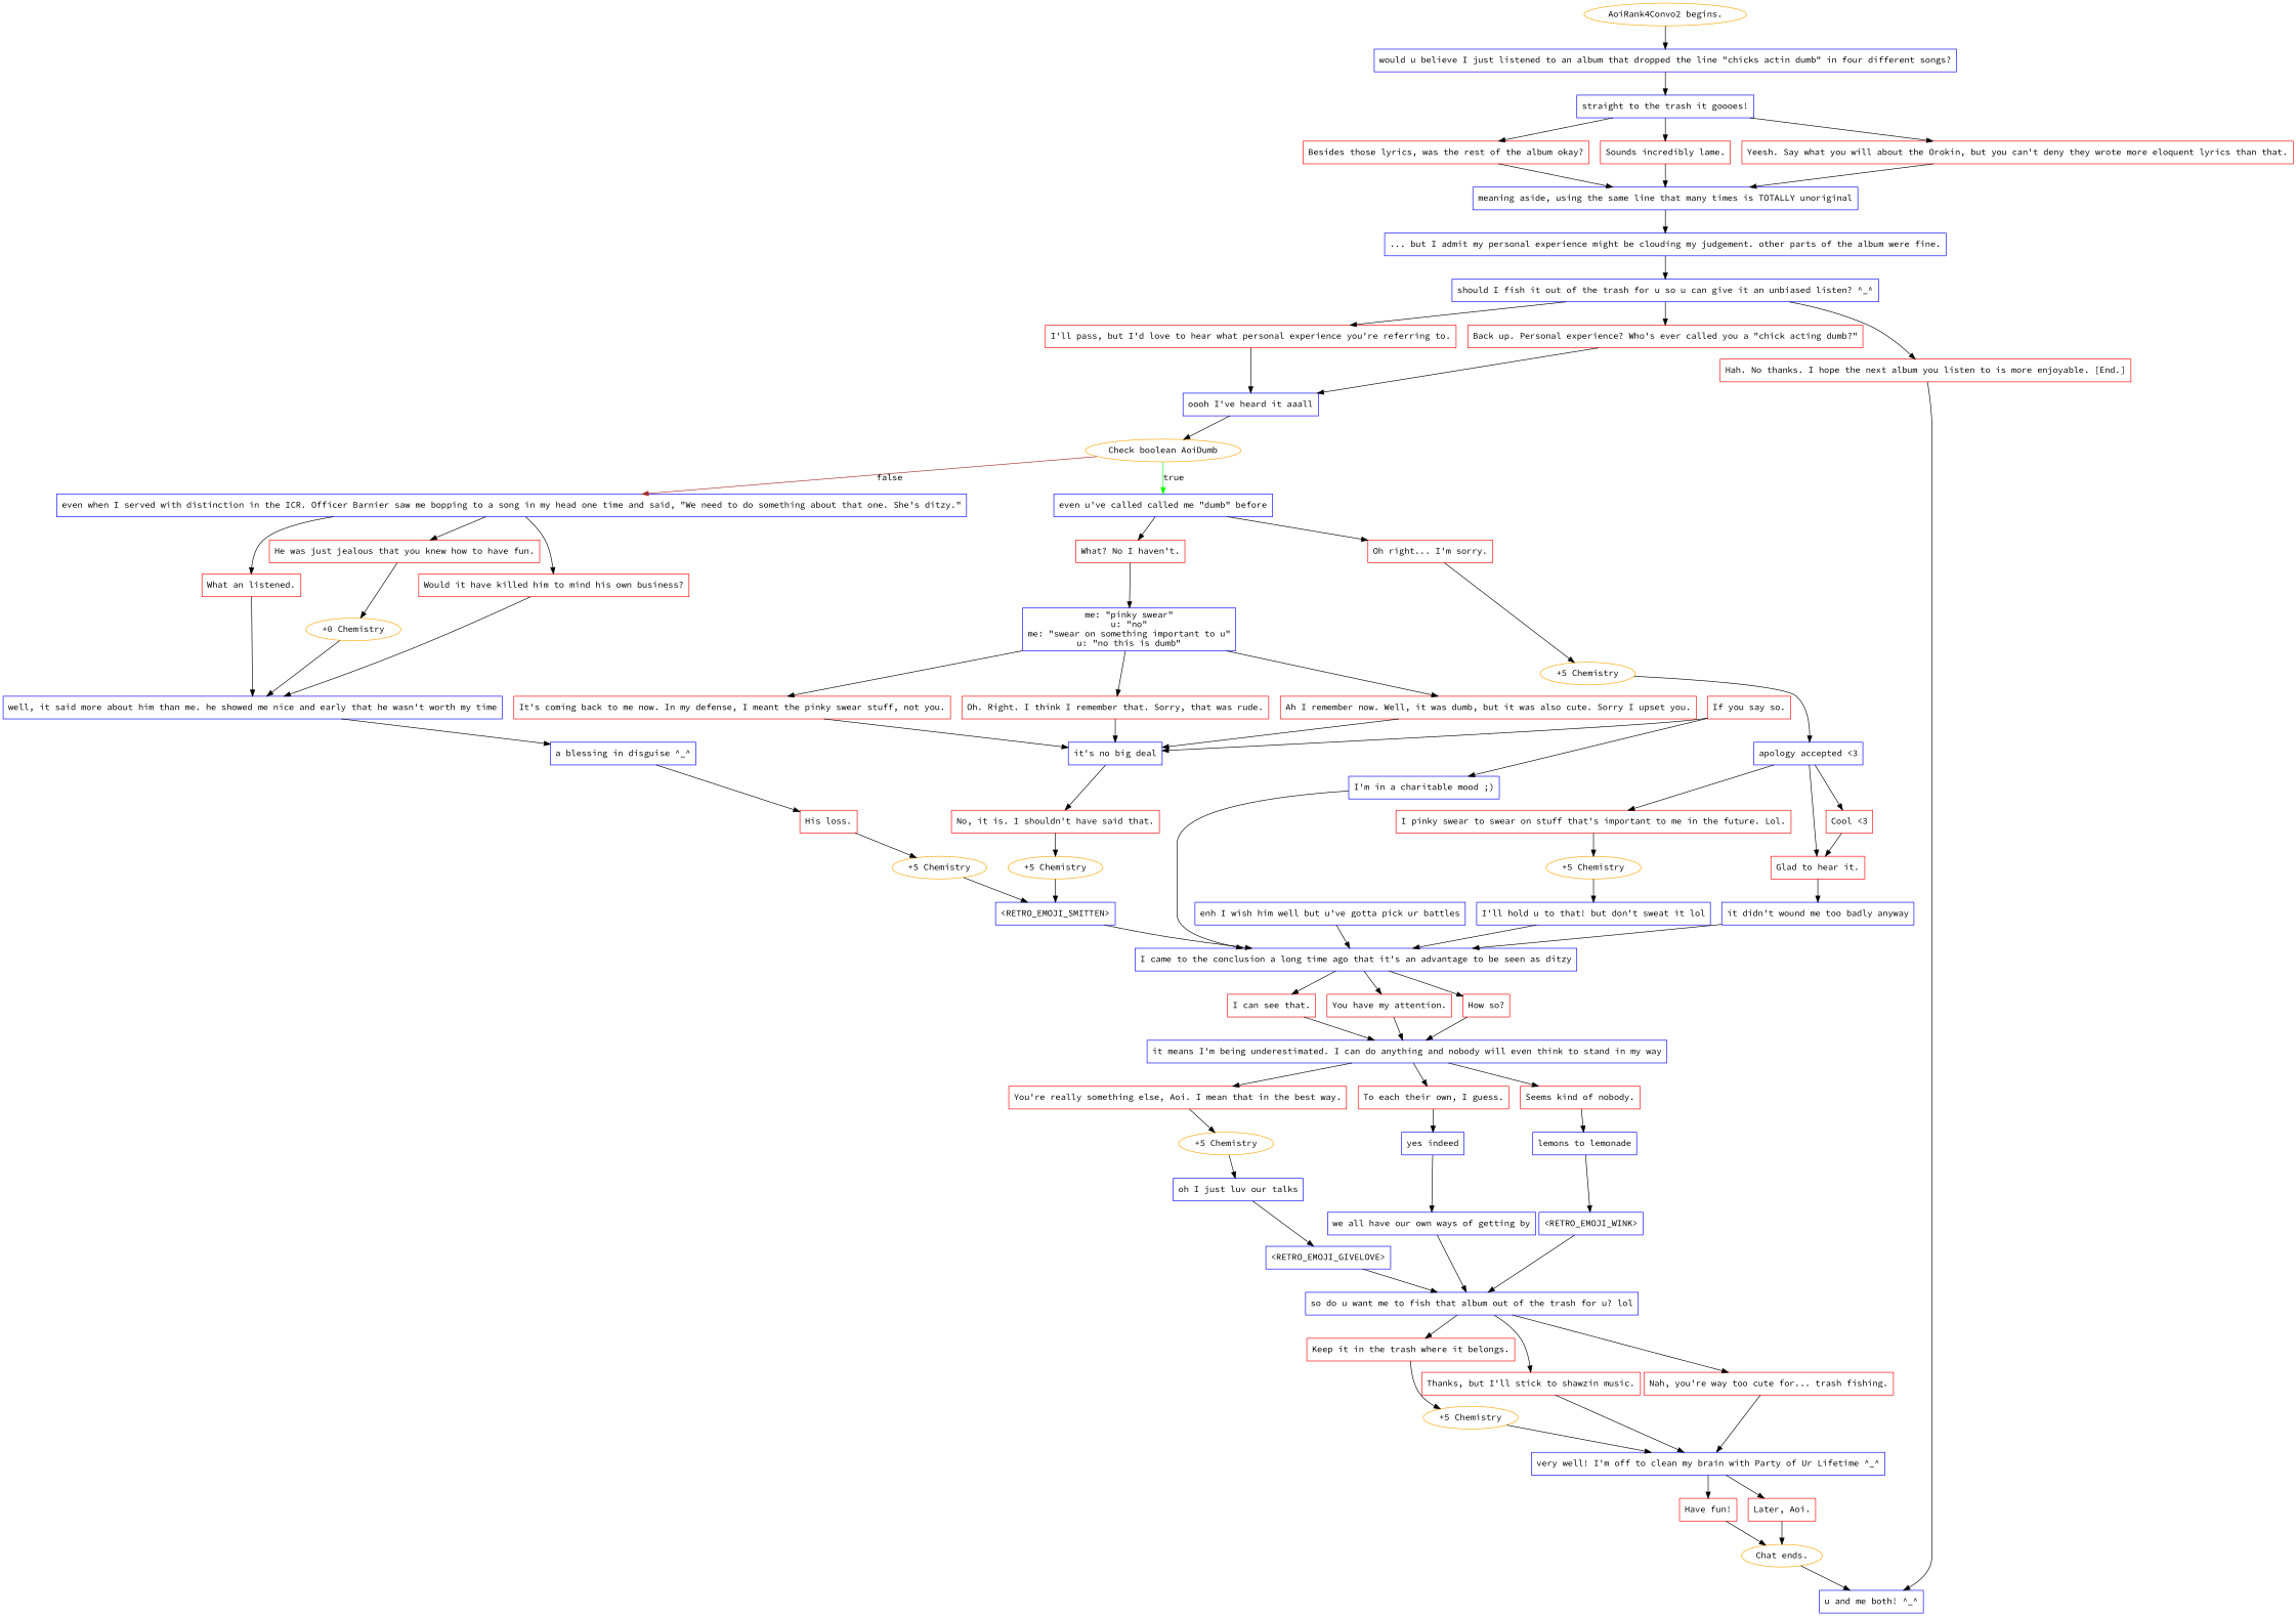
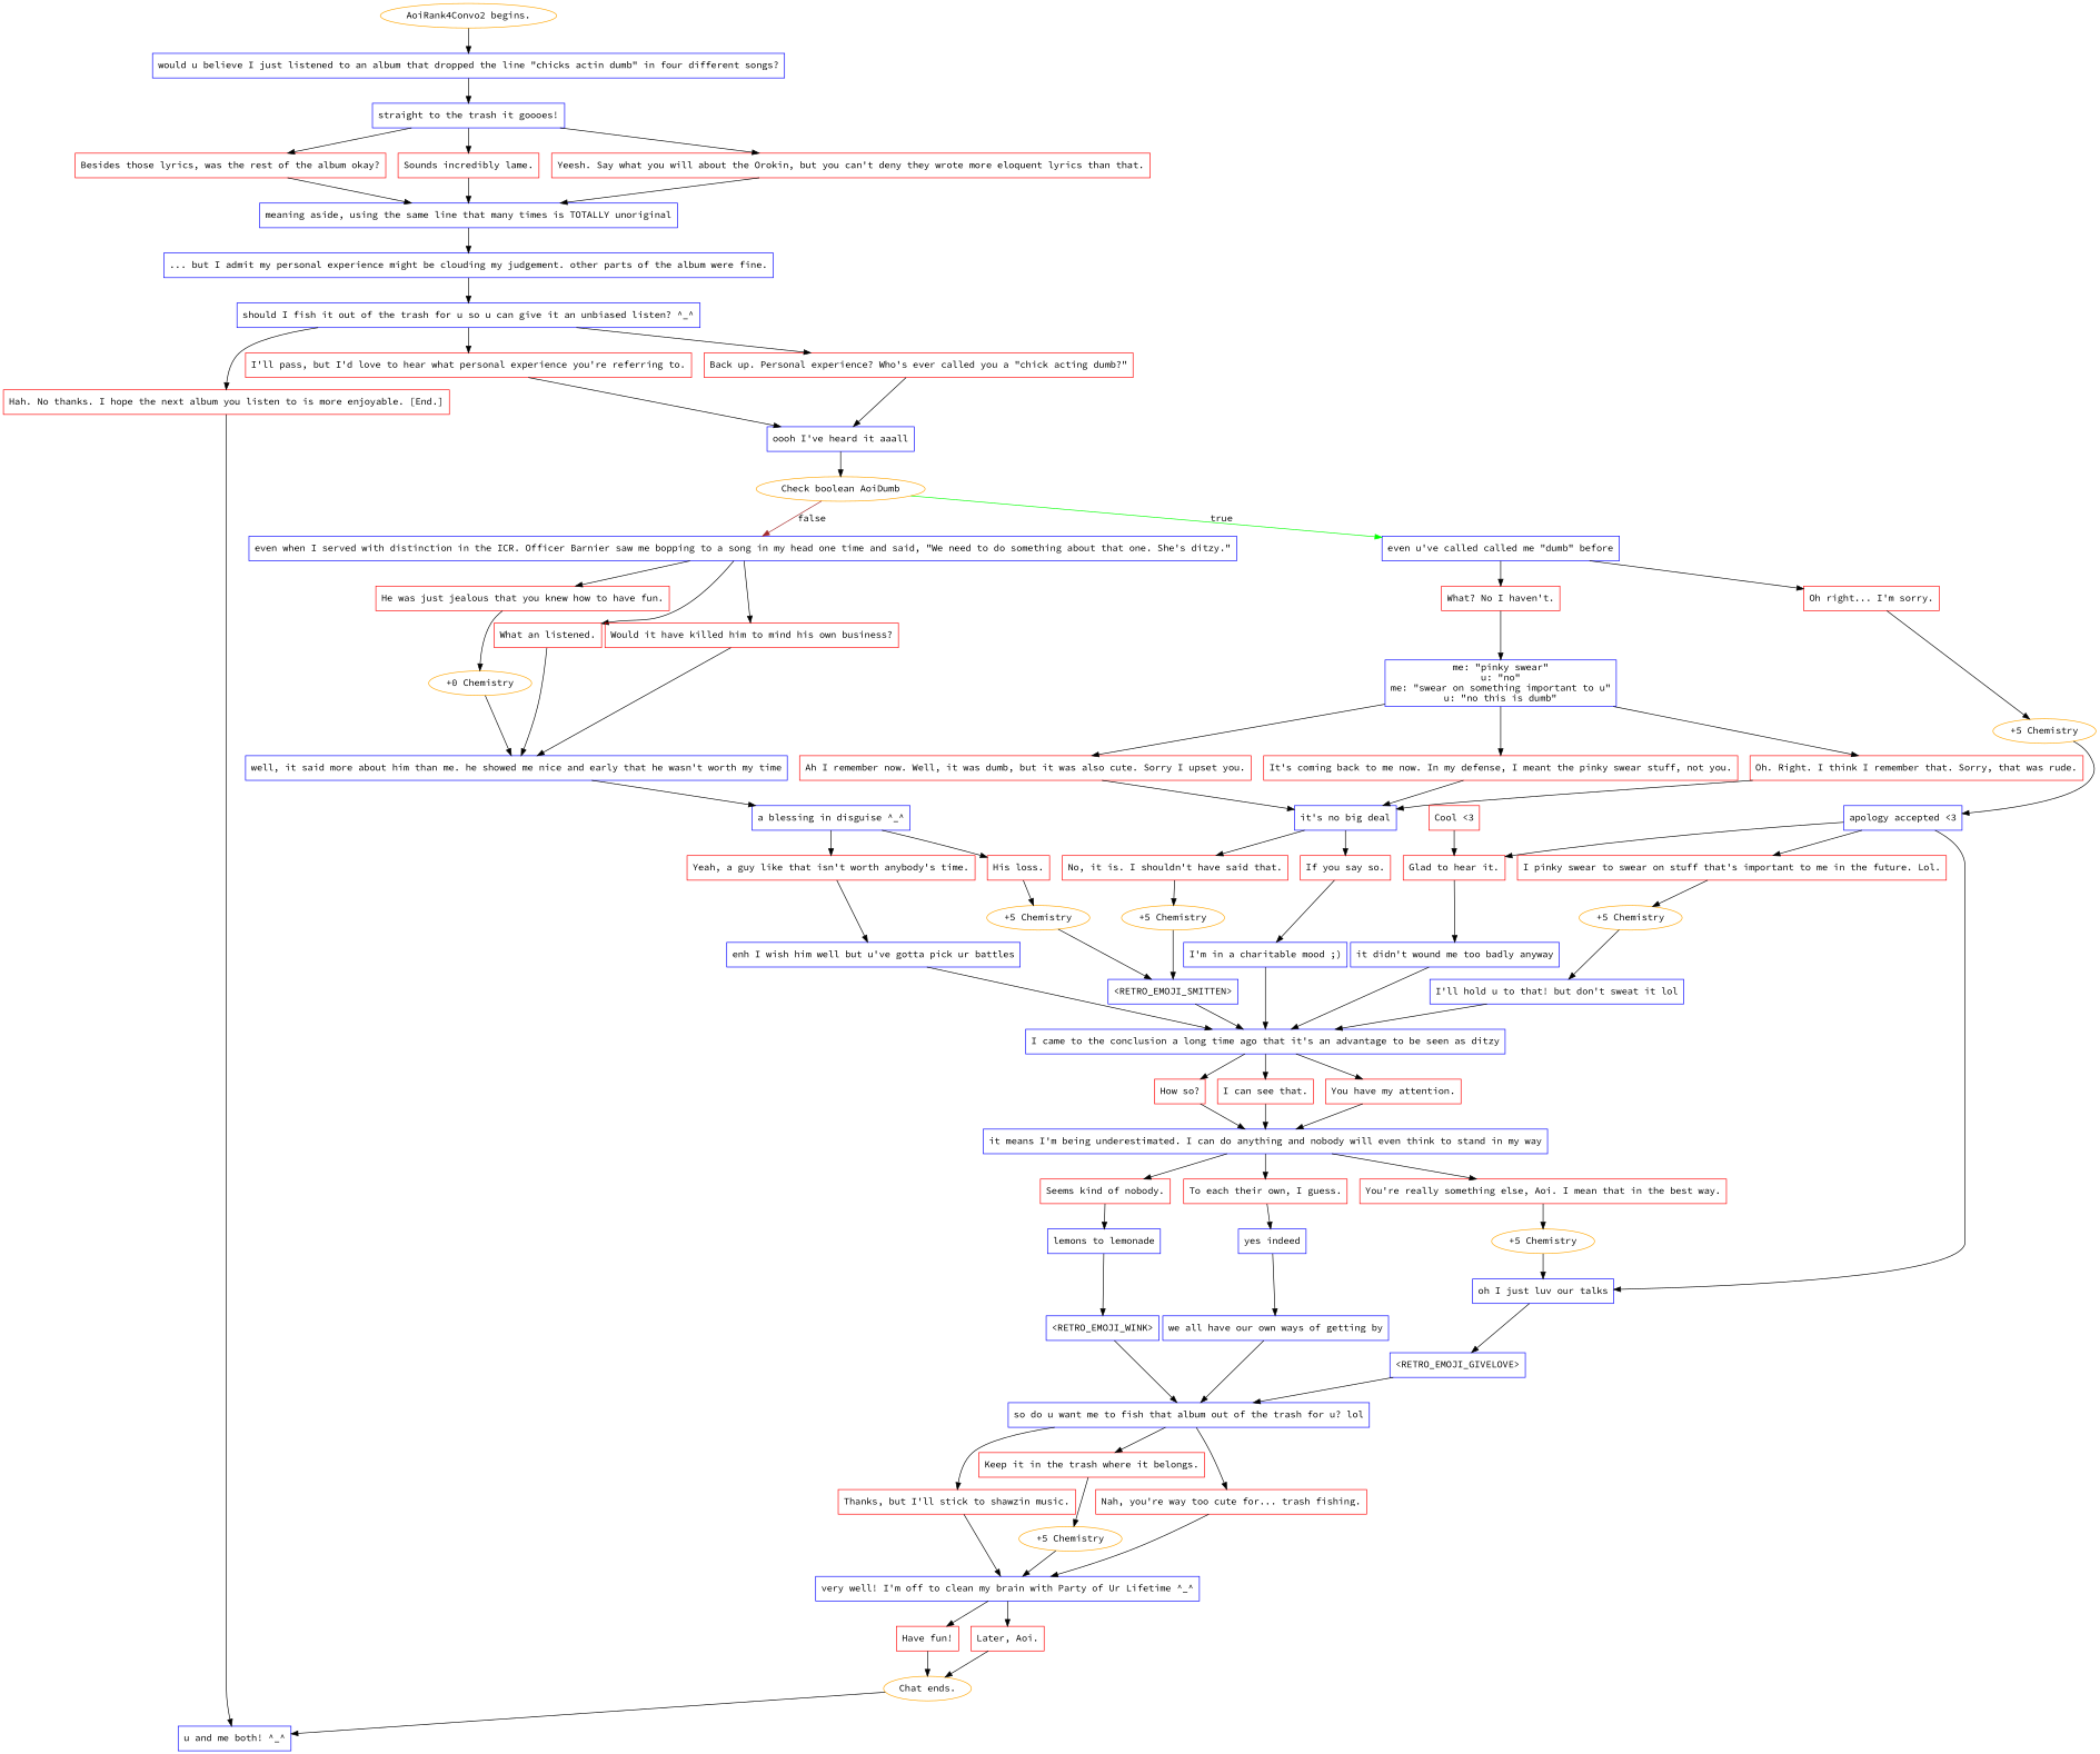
  digraph {
    fontname="Source Code Pro"
    node [color=red fontname="Source Code Pro" shape=box]
    edge [fontname="Source Code Pro"]
    "AoiRank4Convo2 begins." [color=orange shape=""]
    n2 [color=blue label="would u believe I just listened to an album that dropped the line \"chicks actin dumb\" in four different songs?"]
    n3 [color=blue label="straight to the trash it goooes!"]
    n4 [label="Besides those lyrics, was the rest of the album okay?"]
    n5 [label="Sounds incredibly lame."]
    n6 [label="Yeesh. Say what you will about the Orokin, but you can't deny they wrote more eloquent lyrics than that."]
    n7 [color=blue label="meaning aside, using the same line that many times is TOTALLY unoriginal"]
    n8 [color=blue label="... but I admit my personal experience might be clouding my judgement. other parts of the album were fine."]
    n9 [color=blue label="should I fish it out of the trash for u so u can give it an unbiased listen? ^_^"]
    n10 [label="I'll pass, but I'd love to hear what personal experience you're referring to."]
    n11 [label="Back up. Personal experience? Who's ever called you a \"chick acting dumb?\""]
    n12 [label="Hah. No thanks. I hope the next album you listen to is more enjoyable. [End.]"]
    n13 [color=blue label="oooh I've heard it aaall"]
    n14 [color=blue label="u and me both! ^_^"]
    n15 [color=orange label="Check boolean AoiDumb" shape=""]
    n16 [color=blue label="even u've called called me \"dumb\" before"]
    n17 [color=blue label="even when I served with distinction in the ICR. Officer Barnier saw me bopping to a song in my head one time and said, \"We need to do something about that one. She's ditzy.\""]
    "Chat ends." [color=orange shape=""]
    n19 [label="What? No I haven't."]
    n20 [label="Oh right... I'm sorry."]
    n21 [label="What an listened."]
    n22 [label="He was just jealous that you knew how to have fun."]
    n23 [label="Would it have killed him to mind his own business?"]
    n24 [color=blue label="me: \"pinky swear\"\nu: \"no\"\nme: \"swear on something important to u\"\nu: \"no this is dumb\""]
    n25 [color=orange label="+5 Chemistry" shape=""]
    n26 [color=blue label="well, it said more about him than me. he showed me nice and early that he wasn't worth my time"]
    n27 [color=orange label="+0 Chemistry" shape=""]
    n28 [label="It's coming back to me now. In my defense, I meant the pinky swear stuff, not you."]
    n29 [label="Oh. Right. I think I remember that. Sorry, that was rude."]
    n30 [label="Ah I remember now. Well, it was dumb, but it was also cute. Sorry I upset you."]
    n31 [color=blue label="apology accepted <3"]
    n32 [color=blue label="a blessing in disguise ^_^"]
    n33 [color=blue label="it's no big deal"]
    n34 [label="I pinky swear to swear on stuff that's important to me in the future. Lol."]
    n35 [label="Cool <3"]
    n36 [label="Glad to hear it."]
    n37 [label="His loss."]
+   n38 [label="Yeah, a guy like that isn't worth anybody's time."]
    n39 [label="No, it is. I shouldn't have said that."]
    n40 [label="If you say so."]
    n41 [color=orange label="+5 Chemistry" shape=""]
    n42 [color=blue label="it didn't wound me too badly anyway"]
    n43 [color=orange label="+5 Chemistry" shape=""]
    n44 [color=blue label="enh I wish him well but u've gotta pick ur battles"]
    n45 [color=orange label="+5 Chemistry" shape=""]
    n46 [color=blue label="I'm in a charitable mood ;)"]
    n47 [color=blue label="I'll hold u to that! but don't sweat it lol"]
    n48 [color=blue label="I came to the conclusion a long time ago that it's an advantage to be seen as ditzy"]
    n49 [color=blue label="<RETRO_EMOJI_SMITTEN>"]
    n50 [label="How so?"]
    n51 [label="I can see that."]
    n52 [label="You have my attention."]
    n53 [color=blue label="it means I'm being underestimated. I can do anything and nobody will even think to stand in my way"]
    n54 [label="Seems kind of nobody."]
    n55 [label="You're really something else, Aoi. I mean that in the best way."]
    n56 [label="To each their own, I guess."]
    n57 [color=blue label="lemons to lemonade"]
    n58 [color=orange label="+5 Chemistry" shape=""]
    n59 [color=blue label="yes indeed"]
    n60 [color=blue label="<RETRO_EMOJI_WINK>"]
    n61 [color=blue label="oh I just luv our talks"]
    n62 [color=blue label="we all have our own ways of getting by"]
    n63 [color=blue label="so do u want me to fish that album out of the trash for u? lol"]
    n64 [color=blue label="<RETRO_EMOJI_GIVELOVE>"]
    n65 [label="Nah, you're way too cute for... trash fishing."]
    n66 [label="Keep it in the trash where it belongs."]
    n67 [label="Thanks, but I'll stick to shawzin music."]
    n68 [color=blue label="very well! I'm off to clean my brain with Party of Ur Lifetime ^_^"]
    n69 [color=orange label="+5 Chemistry" shape=""]
    n70 [label="Have fun!"]
    n71 [label="Later, Aoi."]
    "AoiRank4Convo2 begins." -> n2
    n2 -> n3
    n3 -> n4
    n3 -> n5
    n3 -> n6
    n4 -> n7
    n5 -> n7
    n6 -> n7
    n7 -> n8
    n8 -> n9
    n9 -> n10
    n9 -> n11
    n9 -> n12
    n10 -> n13
    n11 -> n13
    n12 -> n14
    n13 -> n15
    n15 -> n16 [color=green label=true]
    n15 -> n17 [color=brown label=false]
    n16 -> n19
    n16 -> n20
    n17 -> n21
    n17 -> n22
    n17 -> n23
    "Chat ends." -> n14
    n19 -> n24
    n20 -> n25
    n21 -> n26
    n22 -> n27
    n23 -> n26
    n24 -> n28
    n24 -> n29
    n24 -> n30
    n25 -> n31
    n26 -> n32
    n27 -> n26
    n28 -> n33
    n29 -> n33
    n30 -> n33
    n31 -> n34
-   n31 -> n35
+   n31 -> n61
    n31 -> n36
    n32 -> n37
+   n32 -> n38
    n33 -> n39
-   n40 -> n33
+   n33 -> n40
    n34 -> n41
    n35 -> n36
    n36 -> n42
    n37 -> n43
+   n38 -> n44
    n39 -> n45
    n40 -> n46
    n41 -> n47
    n42 -> n48
    n43 -> n49
    n44 -> n48
    n45 -> n49
    n46 -> n48
    n47 -> n48
    n48 -> n50
    n48 -> n51
    n48 -> n52
    n49 -> n48
    n50 -> n53
    n51 -> n53
    n52 -> n53
    n53 -> n54
    n53 -> n55
    n53 -> n56
    n54 -> n57
    n55 -> n58
    n56 -> n59
    n57 -> n60
    n58 -> n61
    n59 -> n62
    n60 -> n63
    n61 -> n64
    n62 -> n63
    n63 -> n65
    n63 -> n66
    n63 -> n67
    n64 -> n63
    n65 -> n68
    n66 -> n69
    n67 -> n68
    n68 -> n70
    n68 -> n71
    n69 -> n68
    n70 -> "Chat ends."
    n71 -> "Chat ends."
  }
